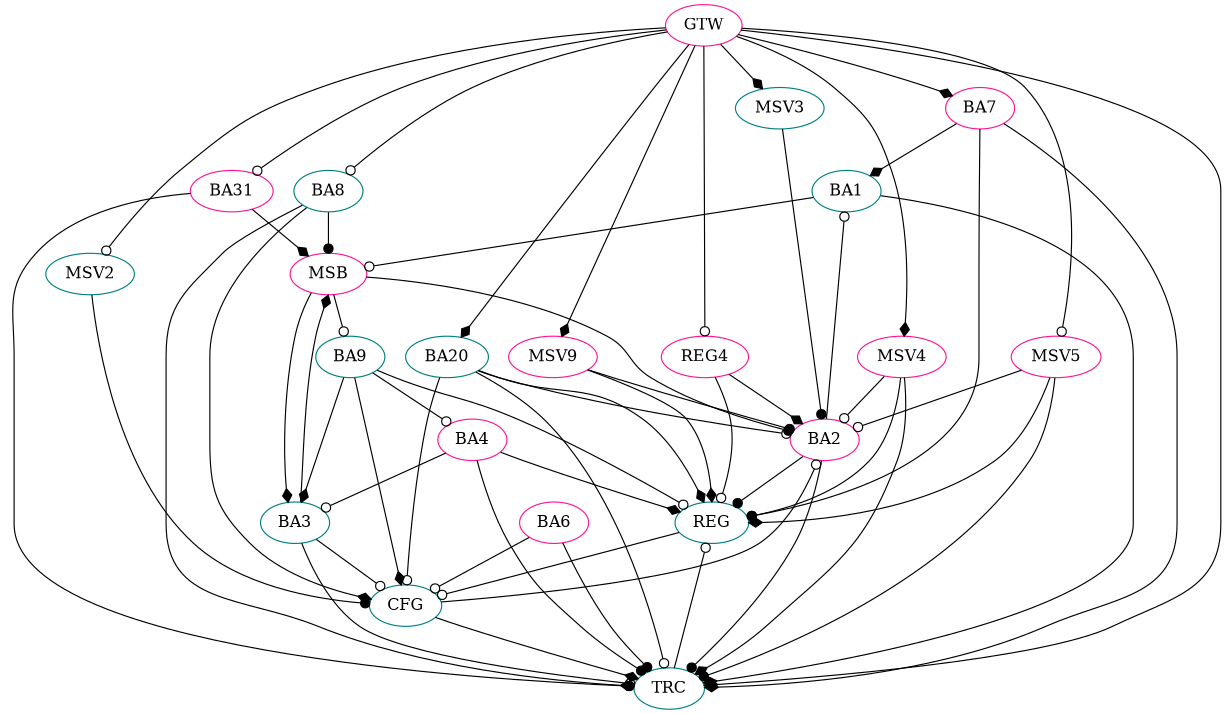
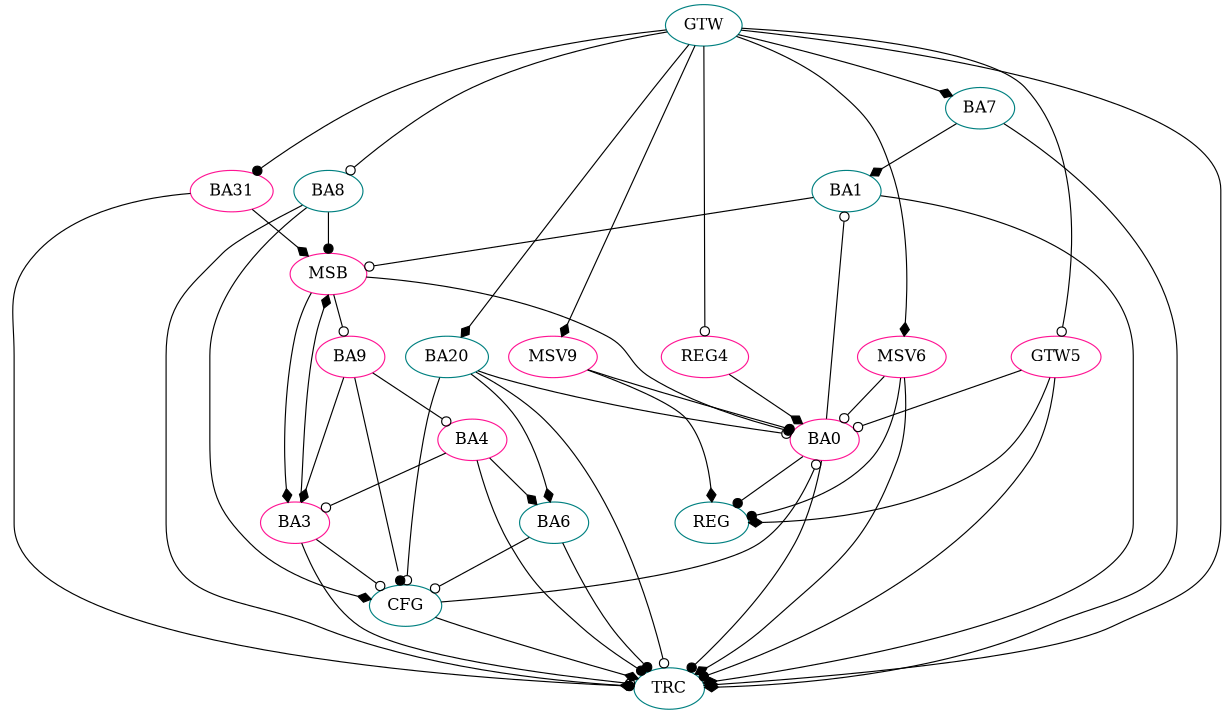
  strict digraph {
    node [color=deeppink]
    edge [arrowhead=diamond]
    n1 [color=teal label=BA1]
    n2 [label=MSB]
    n3 [color=teal label=TRC]
-   n4 [label=BA2]
-   n5 [color=teal label=BA3]
-   n6 [color=teal label=BA9]
+   n4 [label=BA0]
+   n5 [label=BA3]
+   n6 [label=BA9]
    n7 [color=teal label=REG]
    n8 [color=teal label=CFG]
    n9 [label=BA4]
-   n10 [label=BA6]
-   n11 [label=BA7]
+   n10 [color=teal label=BA6]
+   n11 [color=teal label=BA7]
    n12 [color=teal label=BA8]
    n13 [color=teal label=BA20]
    n14 [label=BA31]
-   n15 [label=GTW]
+   n15 [color=teal label=GTW]
    n16 [label=MSV9]
-   n17 [color=teal label=MSV2]
-   n18 [color=teal label=MSV3]
    n19 [label=REG4]
-   n20 [label=MSV5]
-   n21 [label=MSV4]
+   n20 [label=GTW5]
+   n21 [label=MSV6]
    n1 -> n2 [arrowhead=odot]
    n1 -> n3
    n2 -> n4 [arrowhead=dot]
    n2 -> n5
    n2 -> n6 [arrowhead=odot]
-   n3 -> n7 [arrowhead=odot]
    n4 -> n1 [arrowhead=odot]
    n4 -> n3 [arrowhead=dot]
    n4 -> n7 [arrowhead=dot]
    n5 -> n2
    n5 -> n3 [arrowhead=odot]
    n5 -> n8 [arrowhead=odot]
    n6 -> n5
-   n6 -> n7 [arrowhead=odot]
-   n6 -> n8
+   n6 -> n8 [arrowhead=dot]
    n6 -> n9 [arrowhead=odot]
-   n7 -> n8 [arrowhead=odot]
    n8 -> n3
    n8 -> n4 [arrowhead=odot]
    n9 -> n3 [arrowhead=dot]
    n9 -> n5 [arrowhead=odot]
-   n9 -> n7
+   n9 -> n10
    n10 -> n3 [arrowhead=dot]
    n10 -> n8 [arrowhead=odot]
    n11 -> n1
    n11 -> n3
-   n11 -> n7 [arrowhead=dot]
    n12 -> n2 [arrowhead=dot]
    n12 -> n3
    n12 -> n8
    n13 -> n3 [arrowhead=odot]
    n13 -> n4 [arrowhead=odot]
-   n13 -> n7
+   n13 -> n10
    n13 -> n8 [arrowhead=odot]
    n14 -> n2
    n14 -> n3 [arrowhead=dot]
    n15 -> n3
    n15 -> n11
    n15 -> n12 [arrowhead=odot]
    n15 -> n13
-   n15 -> n14 [arrowhead=odot]
+   n15 -> n14 [arrowhead=dot]
    n15 -> n16
-   n15 -> n17 [arrowhead=odot]
-   n15 -> n18
    n15 -> n19 [arrowhead=odot]
    n15 -> n20 [arrowhead=odot]
    n15 -> n21
    n16 -> n4 [arrowhead=dot]
    n16 -> n7
-   n17 -> n8 [arrowhead=dot]
-   n18 -> n4 [arrowhead=dot]
    n19 -> n4
-   n19 -> n7 [arrowhead=odot]
    n20 -> n3 [arrowhead=dot]
    n20 -> n4 [arrowhead=odot]
    n20 -> n7
    n21 -> n3
    n21 -> n4 [arrowhead=odot]
    n21 -> n7 [arrowhead=dot]
  }
